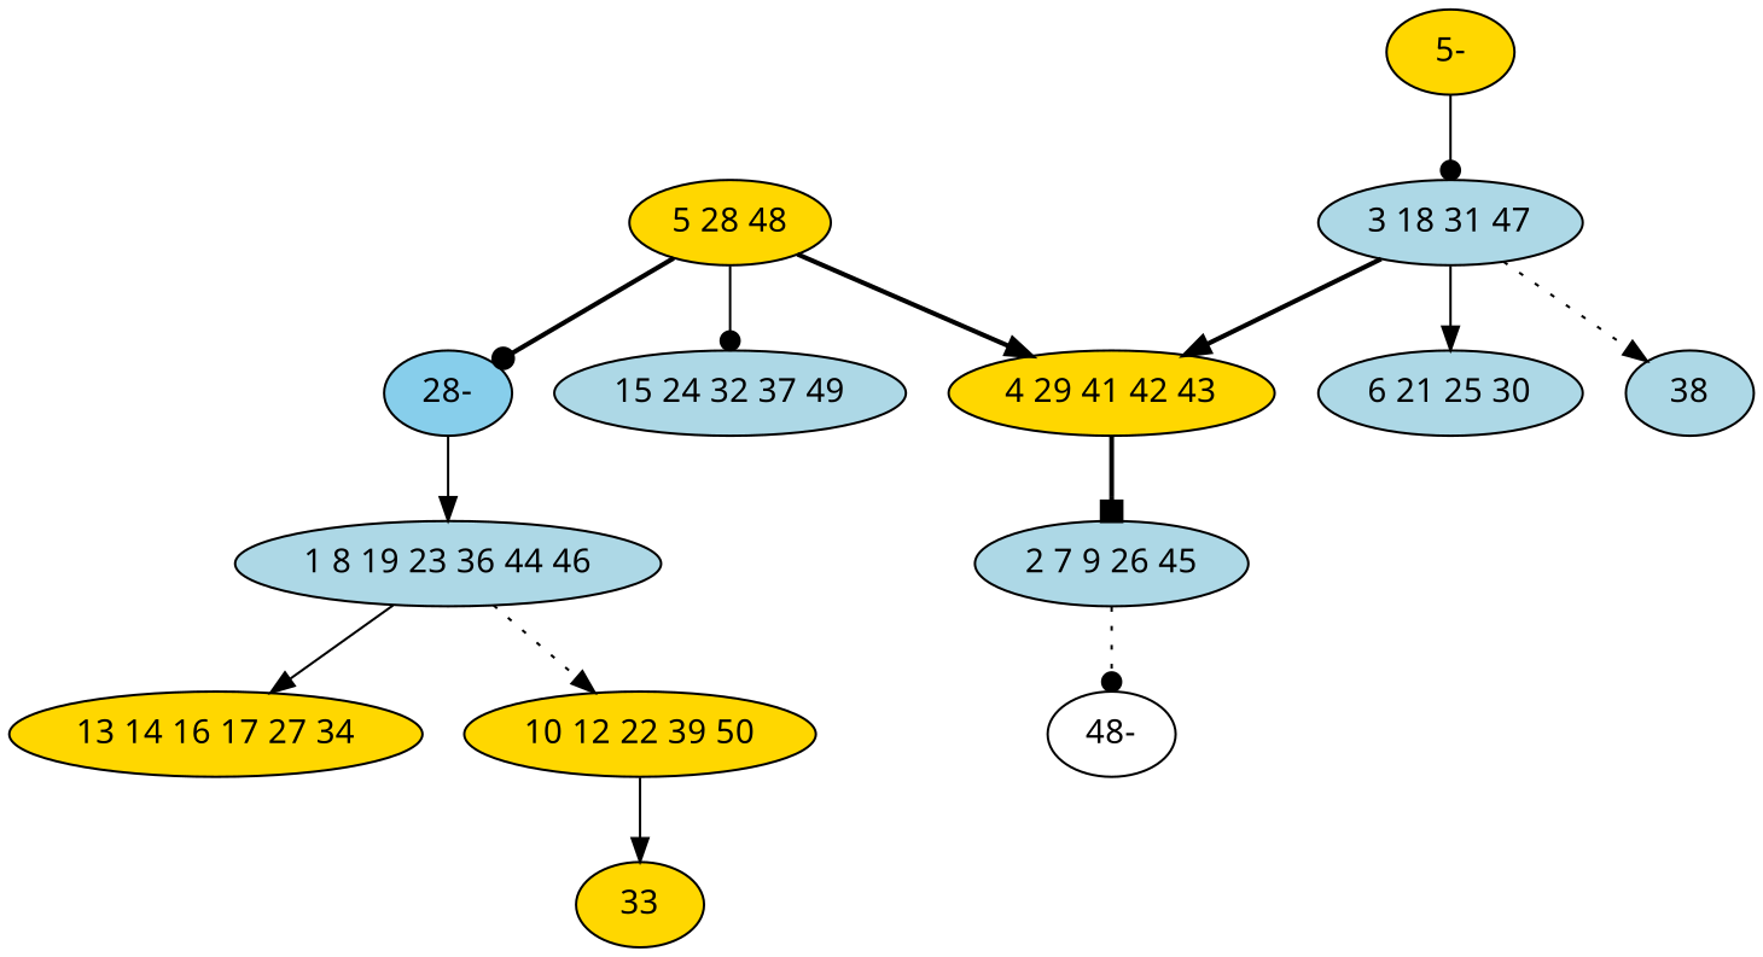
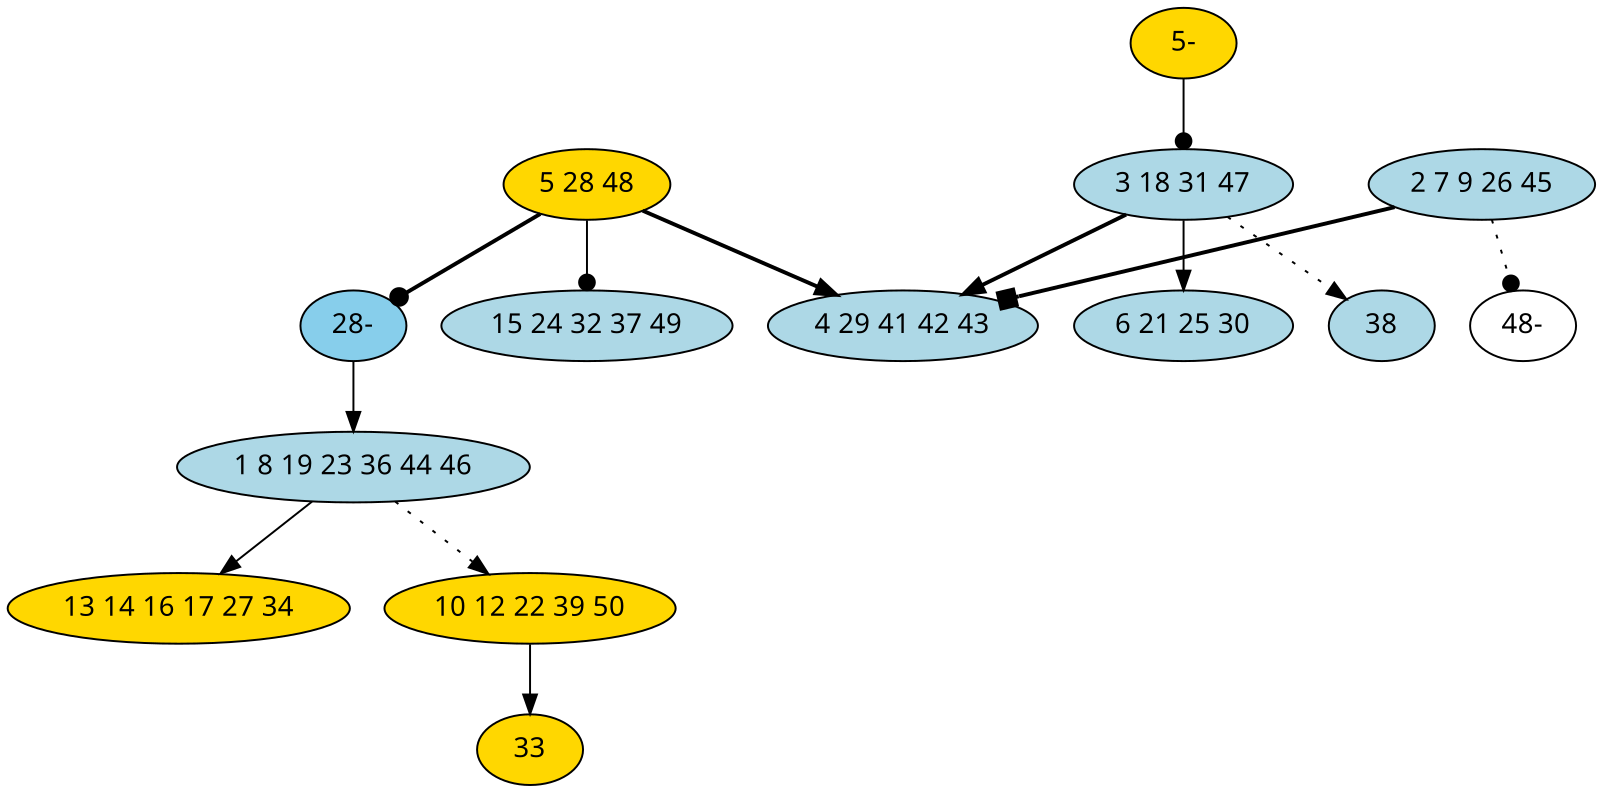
  digraph {
    fontname="Noto Sans"
    node [fillcolor=lightblue fontname="Noto Sans" style=filled]
    edge [arrowhead=normal fontname="Noto Sans" style=solid]
    n1 [fillcolor=gold label="5 28 48"]
    n2 [fillcolor=skyblue label="28-"]
    n3 [label="15 24 32 37 49"]
-   n4 [fillcolor=gold label="4 29 41 42 43"]
+   n4 [label="4 29 41 42 43"]
    n5 [label="1 8 19 23 36 44 46"]
    n6 [fillcolor=gold label="5-"]
    n7 [label="3 18 31 47"]
    n8 [fillcolor=gold label="13 14 16 17 27 34"]
    n9 [fillcolor=gold label="10 12 22 39 50"]
    n10 [label="6 21 25 30"]
    n11 [label=38]
    n12 [label="2 7 9 26 45"]
    n13 [fillcolor=white label="48-"]
    n14 [fillcolor=gold label=33]
    n1 -> n2 [arrowhead=dot style=bold]
    n1 -> n3 [arrowhead=dot]
    n1 -> n4 [style=bold]
    n2 -> n5
-   n4 -> n12 [arrowhead=box style=bold]
+   n12 -> n4 [arrowhead=box style=bold]
    n5 -> n8
    n5 -> n9 [style=dotted]
    n6 -> n7 [arrowhead=dot]
    n7 -> n4 [style=bold]
    n7 -> n10
    n7 -> n11 [style=dotted]
    n9 -> n14
    n12 -> n13 [arrowhead=dot style=dotted]
  }
